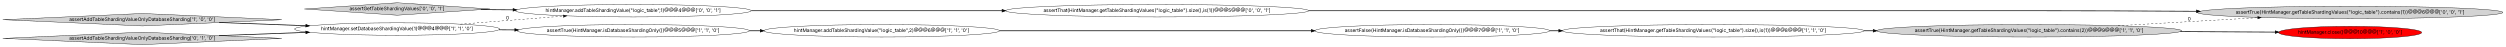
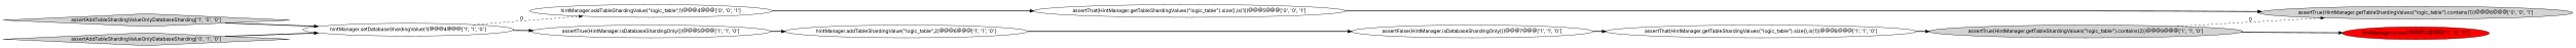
  digraph {
    rankdir=LR
    fontname=Inter
    node [fillcolor=white shape=ellipse style=filled fontname=Inter]
    edge [style=bold fontname=Inter]
    n1 [fillcolor=lightgray label="assertTrue(HintManager.getTableShardingValues(\"logic_table\").contains(2))@@@9@@@['1', '1', '0']"]
    n2 [fillcolor=red label="hintManager.close()@@@10@@@['1', '0', '0']"]
    n3 [fillcolor=lightgray label="assertTrue(HintManager.getTableShardingValues(\"logic_table\").contains(1))@@@6@@@['0', '0', '1']"]
    n4 [label="hintManager.addTableShardingValue(\"logic_table\",2)@@@6@@@['1', '1', '0']"]
    n5 [label="assertFalse(HintManager.isDatabaseShardingOnly())@@@7@@@['1', '1', '0']"]
-   n6 [fillcolor=lightgray label="assertGetTableShardingValues['0', '0', '1']" shape=diamond]
    n7 [label="hintManager.addTableShardingValue(\"logic_table\",1)@@@4@@@['0', '0', '1']"]
    n8 [fillcolor=lightgray label="assertAddTableShardingValueOnlyDatabaseSharding['1', '0', '0']" shape=diamond]
    n9 [label="hintManager.setDatabaseShardingValue(1)@@@4@@@['1', '1', '0']"]
    n10 [fillcolor=lightgray label="assertAddTableShardingValueOnlyDatabaseSharding['0', '1', '0']" shape=diamond]
    n11 [label="assertThat(HintManager.getTableShardingValues(\"logic_table\").size(),is(1))@@@8@@@['1', '1', '0']"]
    n12 [label="assertTrue(HintManager.isDatabaseShardingOnly())@@@5@@@['1', '1', '0']"]
    n13 [label="assertThat(HintManager.getTableShardingValues(\"logic_table\").size(),is(1))@@@5@@@['0', '0', '1']"]
    n1 -> n2
    n1 -> n3 [label=0 style=dashed]
    n4 -> n5
    n5 -> n11
-   n6 -> n7
    n7 -> n13
    n8 -> n9
    n9 -> n7 [label=0 style=dashed]
    n9 -> n12
    n10 -> n9
    n11 -> n1
    n12 -> n4
    n13 -> n3
  }
